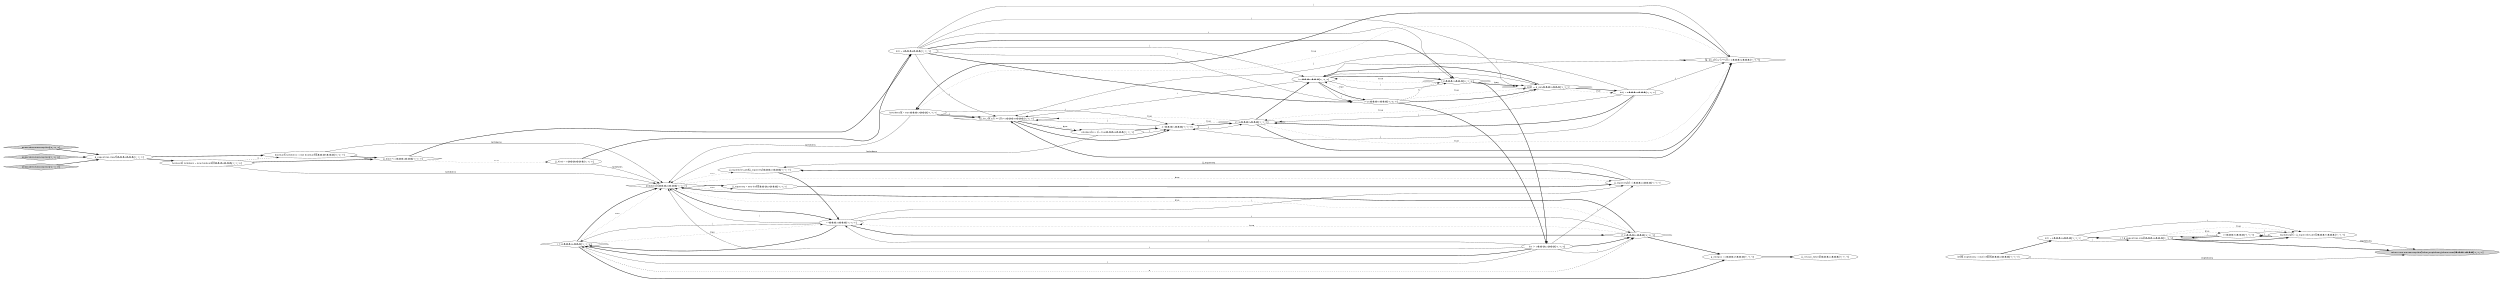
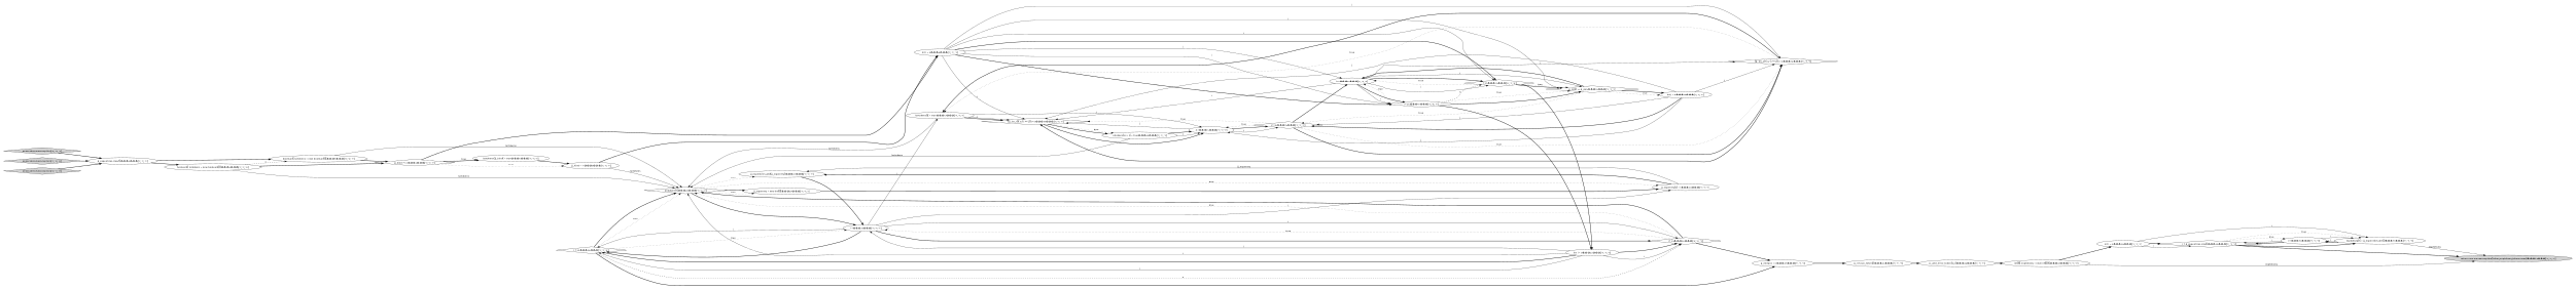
  digraph {
    fontname="Fira Sans"
    rankdir=LR
    node [fillcolor=white fontname="Fira Sans" shape=ellipse style=filled]
    edge [fontname="Fira Sans" style=bold]
    n1 [fillcolor=lightgray label="return new ParseException(token,exptokseq,tokenImage)@@@43@@@['1', '1', '1']"]
    n2 [label="int i = 0@@@9@@@['1', '1', '1']"]
    n3 [label="i < 25@@@10@@@['0', '1', '0']" shape=diamond]
    n4 [label="i++@@@11@@@['1', '1', '1']"]
    n5 [label="i < 26@@@10@@@['1', '0', '1']" shape=diamond]
    n6 [label="(jj_la1_1(i( & (1 << j)) != 0@@@19@@@['1', '1', '1']" shape=diamond]
    n7 [label="(jj_la1_0(i( & (1 << j)) != 0@@@16@@@['1', '1', '1']" shape=diamond]
    n8 [label="jj_la1(i( == jj_gen@@@12@@@['1', '1', '1']" shape=diamond]
    n9 [label="int i = 0@@@25@@@['1', '1', '1']"]
    n10 [label="la1tokens(32 + j( = true@@@20@@@['1', '1', '1']"]
    n11 [label="j++@@@15@@@['1', '1', '1']"]
    n12 [label="la1tokens(j( = true@@@17@@@['1', '1', '1']"]
    n13 [label="j < 32@@@14@@@['1', '1', '1']" shape=diamond]
    n14 [label="int j = 0@@@13@@@['1', '1', '1']"]
    n15 [label="i++@@@40@@@['1', '1', '1']"]
    n16 [label="i < jj_expentries.size()@@@39@@@['1', '1', '1']" shape=diamond]
    n17 [label="exptokseq(i( = jj_expentries.get(i)@@@41@@@['1', '1', '1']"]
    n18 [label="la1tokens(i(@@@28@@@['1', '1', '1']" shape=diamond]
    n19 [label="jj_expentries.add(jj_expentry)@@@31@@@['1', '1', '1']"]
    n20 [label="jj_expentry(0( = i@@@30@@@['1', '1', '1']"]
    n21 [label="i++@@@27@@@['1', '1', '1']"]
    n22 [label="jj_expentry = new int((((@@@29@@@['1', '1', '1']"]
    n23 [label="i < 34@@@26@@@['1', '1', '0']" shape=diamond]
    n24 [label="i < 33@@@26@@@['0', '0', '1']" shape=diamond]
    n25 [label="jj_endpos = 0@@@34@@@['1', '1', '1']"]
    n26 [label="boolean(( la1tokens = new boolean((((@@@4@@@['1', '1', '0']"]
    n27 [label="jj_kind >= 0@@@5@@@['1', '1', '1']" shape=diamond]
    n28 [label="boolean(( la1tokens = new boolean((((@@@4@@@['0', '0', '1']"]
+   n29 [label="la1tokens(jj_kind( = true@@@6@@@['1', '1', '1']"]
    n30 [label="jj_kind = -1@@@7@@@['1', '1', '1']"]
+   n31 [label="jj_add_error_token(0,0)@@@36@@@['1', '1', '1']"]
    n32 [label="int(((( exptokseq = new int((((((@@@37@@@['1', '1', '1']"]
    n33 [label="int i = 0@@@38@@@['1', '1', '1']"]
    n34 [label="jj_rescan_token()@@@35@@@['1', '1', '1']"]
    n35 [fillcolor=lightgray label="generateParseException['0', '0', '1']" shape=diamond]
    n36 [label="jj_expentries.clear()@@@3@@@['1', '1', '1']"]
    n37 [fillcolor=lightgray label="generateParseException['1', '0', '0']" shape=diamond]
    n38 [fillcolor=lightgray label="generateParseException['0', '1', '0']" shape=diamond]
    n2 -> n3 [label=i style=solid]
    n2 -> n3
    n2 -> n4 [label=i style=solid]
    n2 -> n5 [label=i style=solid]
    n2 -> n5
    n2 -> n6 [label=i style=solid]
    n2 -> n7 [label=i style=solid]
    n2 -> n8 [label=i style=solid]
    n3 -> n4 [label=true style=dotted]
    n3 -> n8
    n3 -> n8 [label=true style=dotted]
    n3 -> n9
    n4 -> n3 [label=i style=solid]
    n4 -> n3
    n4 -> n5
    n4 -> n5 [label=i style=solid]
    n4 -> n6 [label=i style=solid]
    n4 -> n7 [label=i style=solid]
    n4 -> n8 [label=i style=solid]
    n5 -> n3 [label=0 style=dashed]
    n5 -> n4 [label=true style=dotted]
    n5 -> n8 [label=true style=dotted]
    n5 -> n8
    n5 -> n9
    n6 -> n10 [label=true style=dotted]
    n6 -> n10
    n6 -> n11
    n7 -> n6
    n7 -> n12 [label=true style=dotted]
    n7 -> n12
    n8 -> n4
    n8 -> n13 [label=true style=dotted]
    n8 -> n14 [label=true style=dotted]
    n8 -> n14
    n9 -> n18 [label=i style=solid]
-   n9 -> n20 [label=i style=solid]
    n9 -> n21 [label=i style=solid]
    n9 -> n23
    n9 -> n23 [label=i style=solid]
    n9 -> n24 [label=i style=solid]
    n9 -> n24
    n10 -> n11 [label=j style=solid]
    n10 -> n11
    n10 -> n18 [label=la1tokens style=solid]
    n11 -> n6 [label=j style=solid]
    n11 -> n13
    n11 -> n13 [label=j style=solid]
    n12 -> n6 [label=j style=solid]
    n12 -> n6
    n12 -> n11 [label=j style=solid]
    n12 -> n18 [label=la1tokens style=solid]
    n13 -> n4
    n13 -> n6 [label=true style=dotted]
    n13 -> n7
    n13 -> n7 [label=true style=dotted]
    n13 -> n11 [label=true style=dotted]
    n14 -> n6 [label=j style=solid]
    n14 -> n7 [label=j style=solid]
    n14 -> n11 [label=j style=solid]
    n14 -> n13
    n14 -> n13 [label=j style=solid]
    n15 -> n16 [label=i style=solid]
    n15 -> n16
    n15 -> n17 [label=i style=solid]
    n16 -> n1
    n16 -> n15 [label=true style=dotted]
    n16 -> n17 [label=true style=dotted]
    n16 -> n17
    n17 -> n1 [label=exptokseq style=solid]
    n17 -> n15 [label=i style=solid]
    n17 -> n15
    n18 -> n19 [label=true style=dotted]
    n18 -> n20 [label=true style=dotted]
    n18 -> n21
    n18 -> n22
    n18 -> n22 [label=true style=dotted]
    n19 -> n21
    n20 -> n19 [label=jj_expentry style=solid]
    n20 -> n19
-   n21 -> n18 [label=i style=solid]
+   n21 -> n12 [label=i style=solid]
    n21 -> n20 [label=i style=solid]
    n21 -> n23
    n21 -> n23 [label=i style=solid]
    n21 -> n24 [label=i style=solid]
    n21 -> n24
    n22 -> n20
    n23 -> n18
    n23 -> n18 [label=true style=dotted]
    n23 -> n21 [label=true style=dotted]
    n23 -> n24 [label=0 style=dashed]
    n23 -> n25
    n24 -> n18
    n24 -> n18 [label=true style=dotted]
    n24 -> n21 [label=true style=dotted]
    n24 -> n25
    n25 -> n34
    n26 -> n18 [label=la1tokens style=solid]
    n26 -> n27
    n26 -> n28 [label=0 style=dashed]
    n27 -> n2
+   n27 -> n29
+   n27 -> n29 [label=true style=dotted]
    n27 -> n30 [label=true style=dotted]
    n28 -> n18 [label=la1tokens style=solid]
    n28 -> n27
+   n29 -> n30
    n30 -> n2
    n30 -> n18 [label=la1tokens style=solid]
+   n31 -> n32
    n32 -> n1 [label=exptokseq style=solid]
    n32 -> n33
    n33 -> n16
    n33 -> n16 [label=i style=solid]
    n33 -> n17 [label=i style=solid]
+   n34 -> n31
    n35 -> n36
    n36 -> n26
    n36 -> n28
    n37 -> n36
    n38 -> n36
  }
